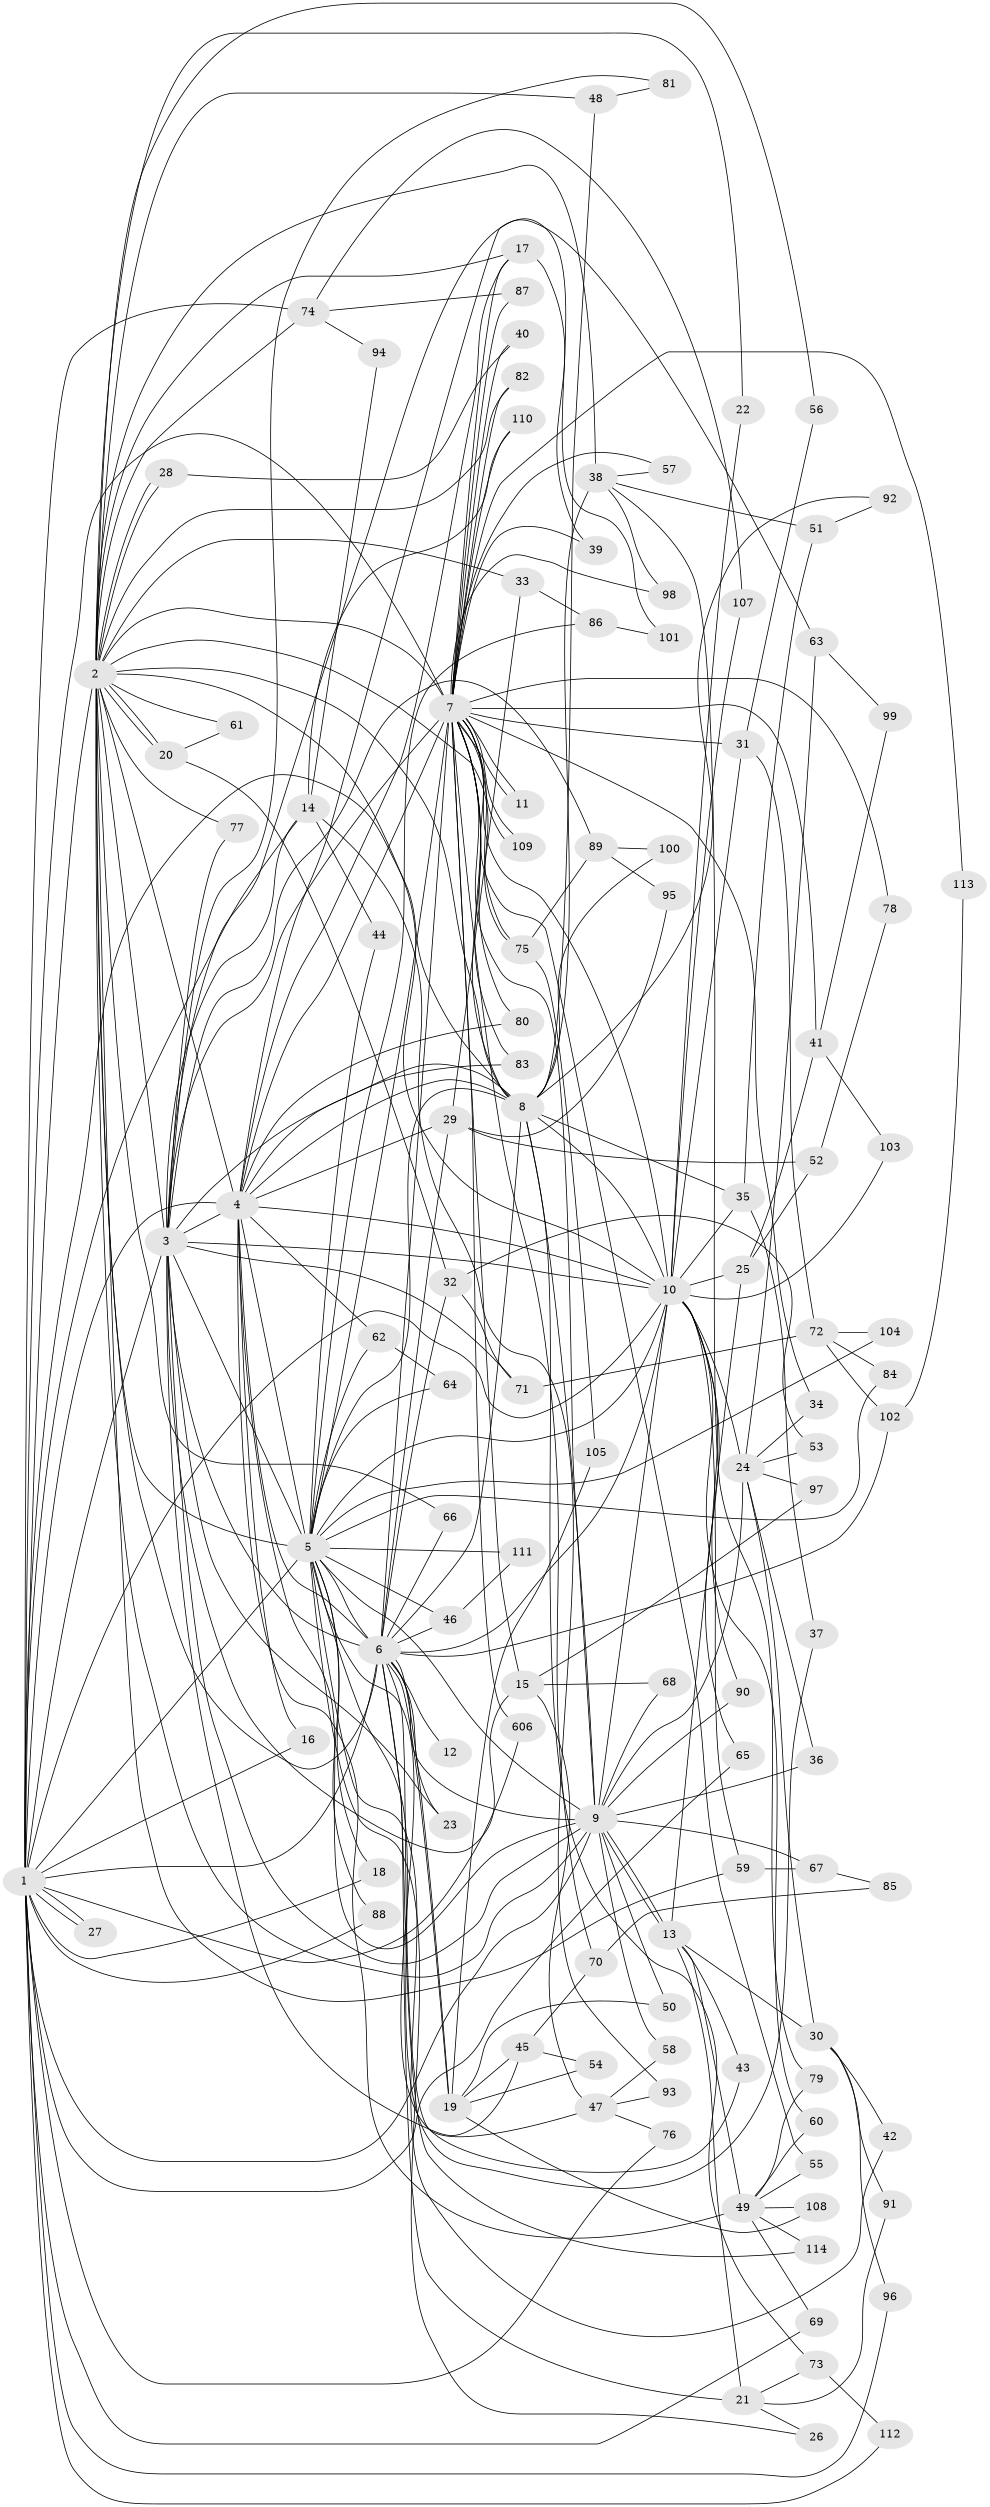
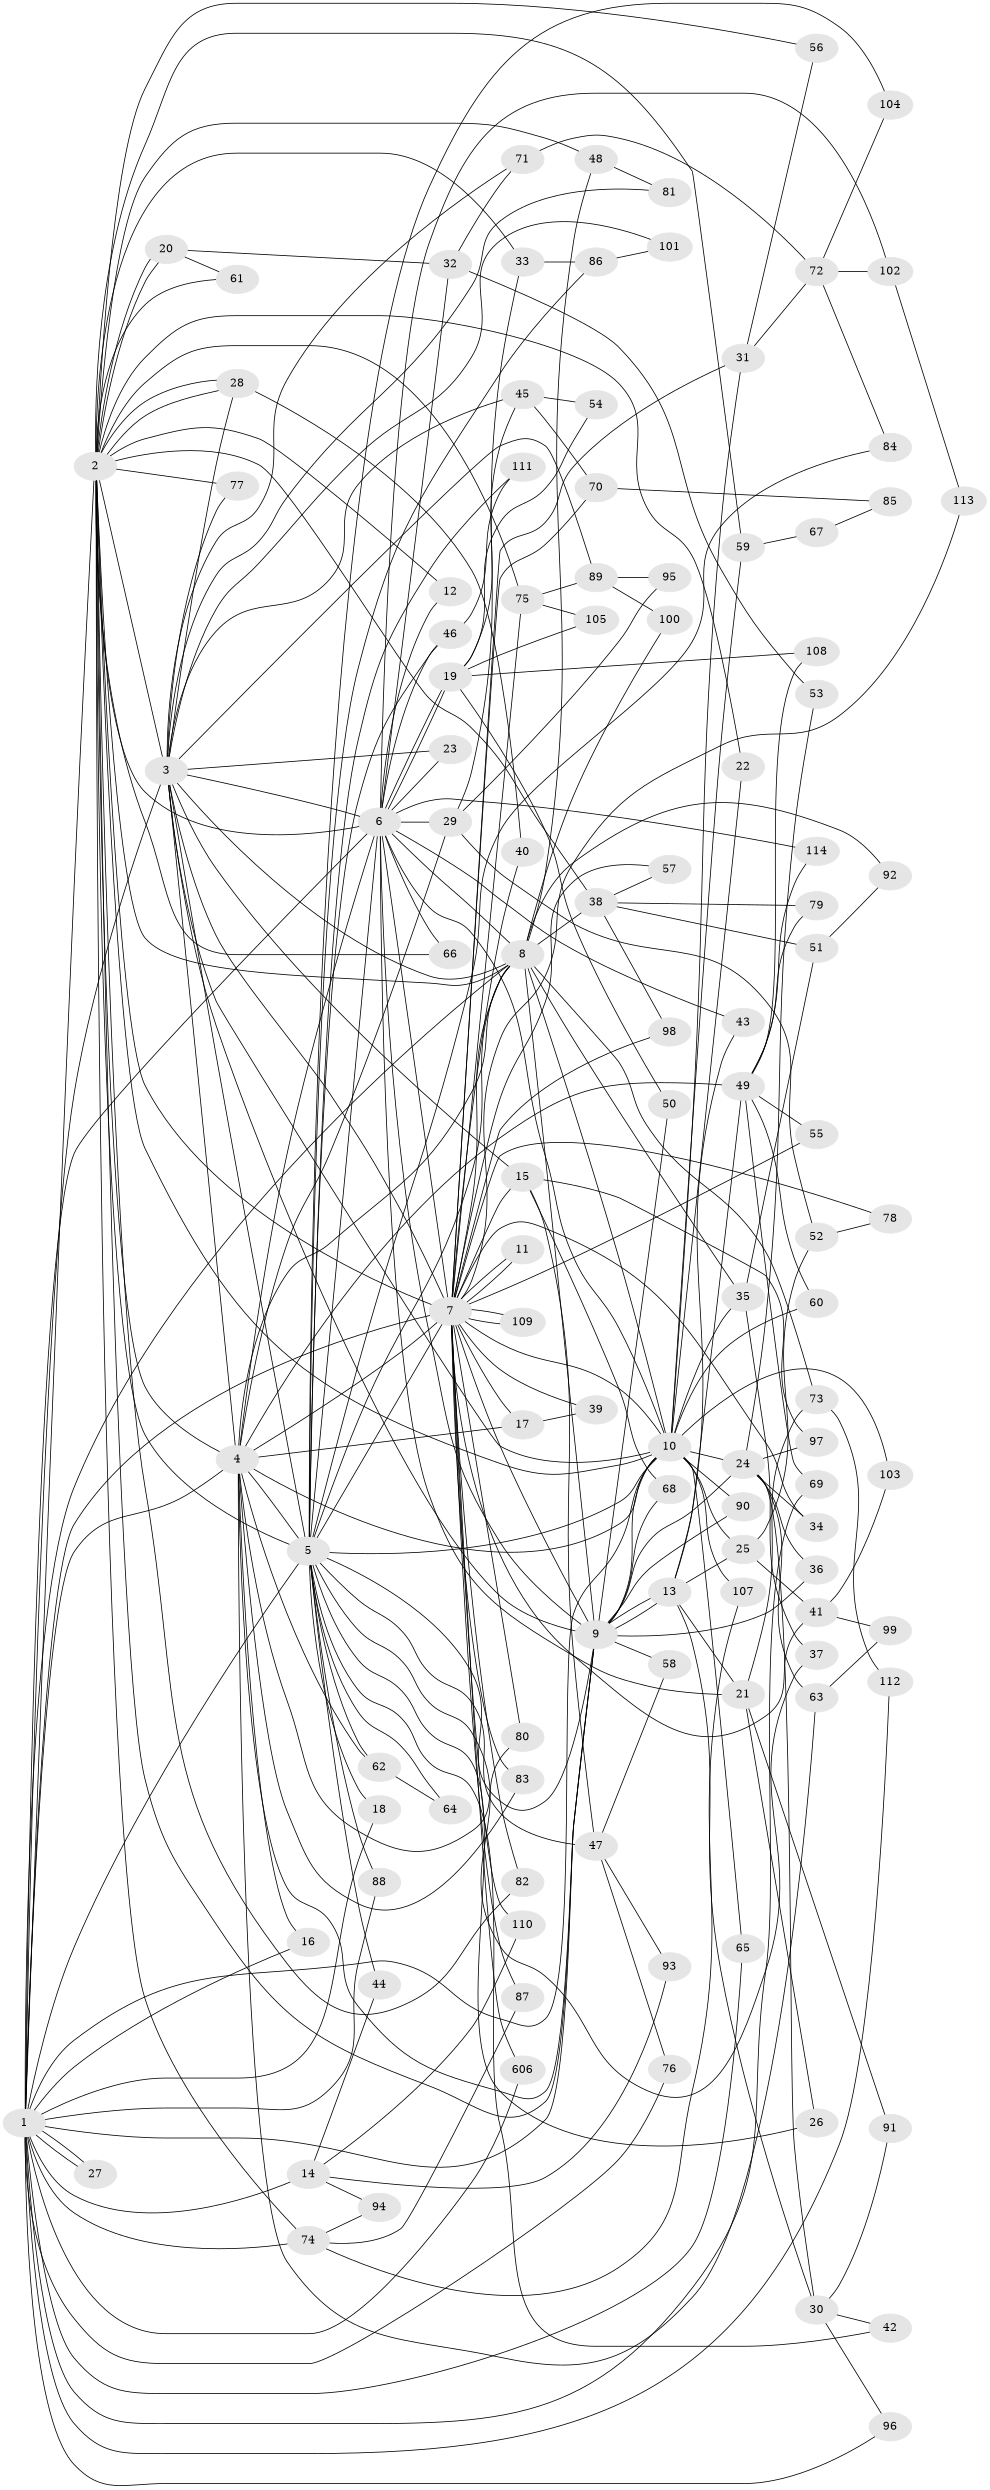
  graph {
    rankdir=LR
    node [color=gray90 style=filled]
    1
    2
    3
    4
    5
    6
    7
    8
    9
    10
    14
    16
    18
    27
    65
    69
    74
    76
    88
    96
    n21 [label=606]
    112
    12
    20
    22
    28
    33
    38
    48
    56
    59
    61
    66
    75
    77
    82
    15
    23
    45
    71
    81
    89
    101
    17
    29
    49
    62
    63
    80
    83
    26
    37
    42
    44
    46
    47
    64
    84
    86
    104
    111
    19
    21
    32
    43
    102
    114
    11
    31
    34
    39
    40
    41
    55
    57
    70
    78
    87
    98
    109
    110
    113
    35
    73
    92
    100
    13
    24
    36
    50
    58
    67
    68
    90
    25
    60
    103
    107
    93
    94
    51
    79
    105
    97
    54
    72
    95
    52
    108
    99
    91
    53
    85
    30
    1 -- 2
    1 -- 3
    1 -- 4
    1 -- 5
    1 -- 6
    1 -- 7
    1 -- 8
    1 -- 9
    1 -- 10
    1 -- 14
    1 -- 16
    1 -- 18
    1 -- 27
    1 -- 27
    1 -- 65
    1 -- 69
    1 -- 74
    1 -- 76
    1 -- 88
    1 -- 96
    1 -- n21
    1 -- 112
    2 -- 3
    2 -- 4
    2 -- 5
    2 -- 6
    2 -- 7
    2 -- 8
    2 -- 9
    2 -- 10
    2 -- 74
-   2 -- 17
+   2 -- 12
    2 -- 20
    2 -- 20
    2 -- 22
    2 -- 28
    2 -- 28
    2 -- 33
    2 -- 38
    2 -- 48
    2 -- 56
    2 -- 59
    2 -- 61
    2 -- 66
    2 -- 75
    2 -- 77
    2 -- 82
    3 -- 4
    3 -- 5
    3 -- 6
    3 -- 7
    3 -- 8
    3 -- 9
    3 -- 10
-   3 -- 14
+   3 -- 28
    3 -- 77
    3 -- 15
    3 -- 23
    3 -- 45
    3 -- 71
    3 -- 81
    3 -- 89
    3 -- 101
    4 -- 5
    4 -- 6
    4 -- 7
    4 -- 8
    4 -- 9
    4 -- 10
    4 -- 16
    4 -- 17
    4 -- 29
    4 -- 49
    4 -- 62
    4 -- 63
    4 -- 80
    4 -- 83
    5 -- 6
    5 -- 7
    5 -- 8
    5 -- 9
    5 -- 10
    5 -- 18
    5 -- 88
    5 -- 62
    5 -- 26
    5 -- 37
    5 -- 42
    5 -- 44
    5 -- 46
    5 -- 47
    5 -- 64
    5 -- 84
    5 -- 86
    5 -- 104
    5 -- 111
    6 -- 7
    6 -- 8
    6 -- 9
    6 -- 10
    6 -- 12
    6 -- 66
    6 -- 23
    6 -- 29
    6 -- 46
    6 -- 19
    6 -- 19
    6 -- 21
    6 -- 32
    6 -- 43
    6 -- 102
    6 -- 114
    7 -- 8
    7 -- 9
    7 -- 10
    7 -- n21
    7 -- 75
    7 -- 82
    7 -- 15
    7 -- 17
    7 -- 80
    7 -- 83
    7 -- 11
    7 -- 11
    7 -- 31
    7 -- 34
    7 -- 39
    7 -- 40
    7 -- 41
    7 -- 55
    7 -- 57
    7 -- 70
    7 -- 78
    7 -- 87
    7 -- 98
    7 -- 109
    7 -- 109
    7 -- 110
    7 -- 113
    8 -- 9
    8 -- 10
    8 -- 38
    8 -- 48
    8 -- 35
    8 -- 73
    8 -- 92
    8 -- 100
    9 -- 10
    9 -- 13
    9 -- 13
    9 -- 24
    9 -- 36
    9 -- 50
    9 -- 58
-   9 -- 67
    9 -- 68
    9 -- 90
    10 -- 65
    10 -- 22
    10 -- 59
    10 -- 31
    10 -- 35
    10 -- 24
    10 -- 90
    10 -- 25
    10 -- 60
    10 -- 103
    10 -- 107
    14 -- 44
    14 -- 110
    14 -- 93
    14 -- 94
    74 -- 87
    74 -- 107
    74 -- 94
    20 -- 61
    20 -- 32
    28 -- 40
    33 -- 86
    38 -- 57
    38 -- 98
    38 -- 51
    38 -- 79
    48 -- 81
    59 -- 67
    75 -- 89
    75 -- 105
    15 -- 47
    15 -- 68
    15 -- 97
    45 -- 70
    45 -- 54
    71 -- 72
    89 -- 100
    89 -- 95
    17 -- 39
    29 -- 33
    29 -- 95
    29 -- 52
    49 -- 69
    49 -- 114
    49 -- 55
    49 -- 60
    49 -- 79
    49 -- 108
    62 -- 64
    63 -- 99
    46 -- 111
    47 -- 76
    47 -- 58
    47 -- 93
    86 -- 101
    19 -- 45
    19 -- 50
    19 -- 105
    19 -- 54
    19 -- 108
    21 -- 26
    21 -- 73
    21 -- 91
    32 -- 71
    32 -- 53
    102 -- 113
    31 -- 56
    31 -- 72
    41 -- 103
    41 -- 99
    70 -- 85
    35 -- 37
    35 -- 51
    73 -- 112
    13 -- 49
    13 -- 21
    13 -- 43
    13 -- 25
    13 -- 30
    24 -- 63
    24 -- 34
    24 -- 36
    24 -- 97
    24 -- 53
    24 -- 30
    67 -- 85
    25 -- 41
    25 -- 52
    51 -- 92
    72 -- 84
    72 -- 104
    72 -- 102
    52 -- 78
    30 -- 96
    30 -- 42
    30 -- 91
  }
